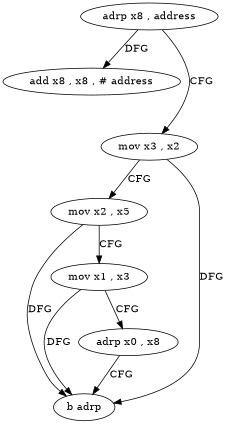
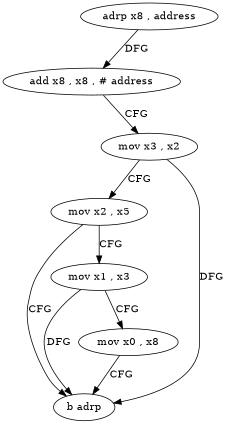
  digraph {
    n1 [label="adrp x8 , address"]
    n2 [label="add x8 , x8 , # address"]
    n3 [label="mov x3 , x2"]
    n4 [label="mov x2 , x5"]
    n5 [label="b adrp"]
    n6 [label="mov x1 , x3"]
-   n7 [label="adrp x0 , x8"]
+   n7 [label="mov x0 , x8"]
    n1 -> n2 [label=DFG]
-   n1 -> n3 [label=CFG]
+   n2 -> n3 [label=CFG]
    n3 -> n4 [label=CFG]
    n3 -> n5 [label=DFG]
-   n4 -> n5 [label=DFG]
+   n4 -> n5 [label=CFG]
    n4 -> n6 [label=CFG]
    n6 -> n5 [label=DFG]
    n6 -> n7 [label=CFG]
    n7 -> n5 [label=CFG]
  }
